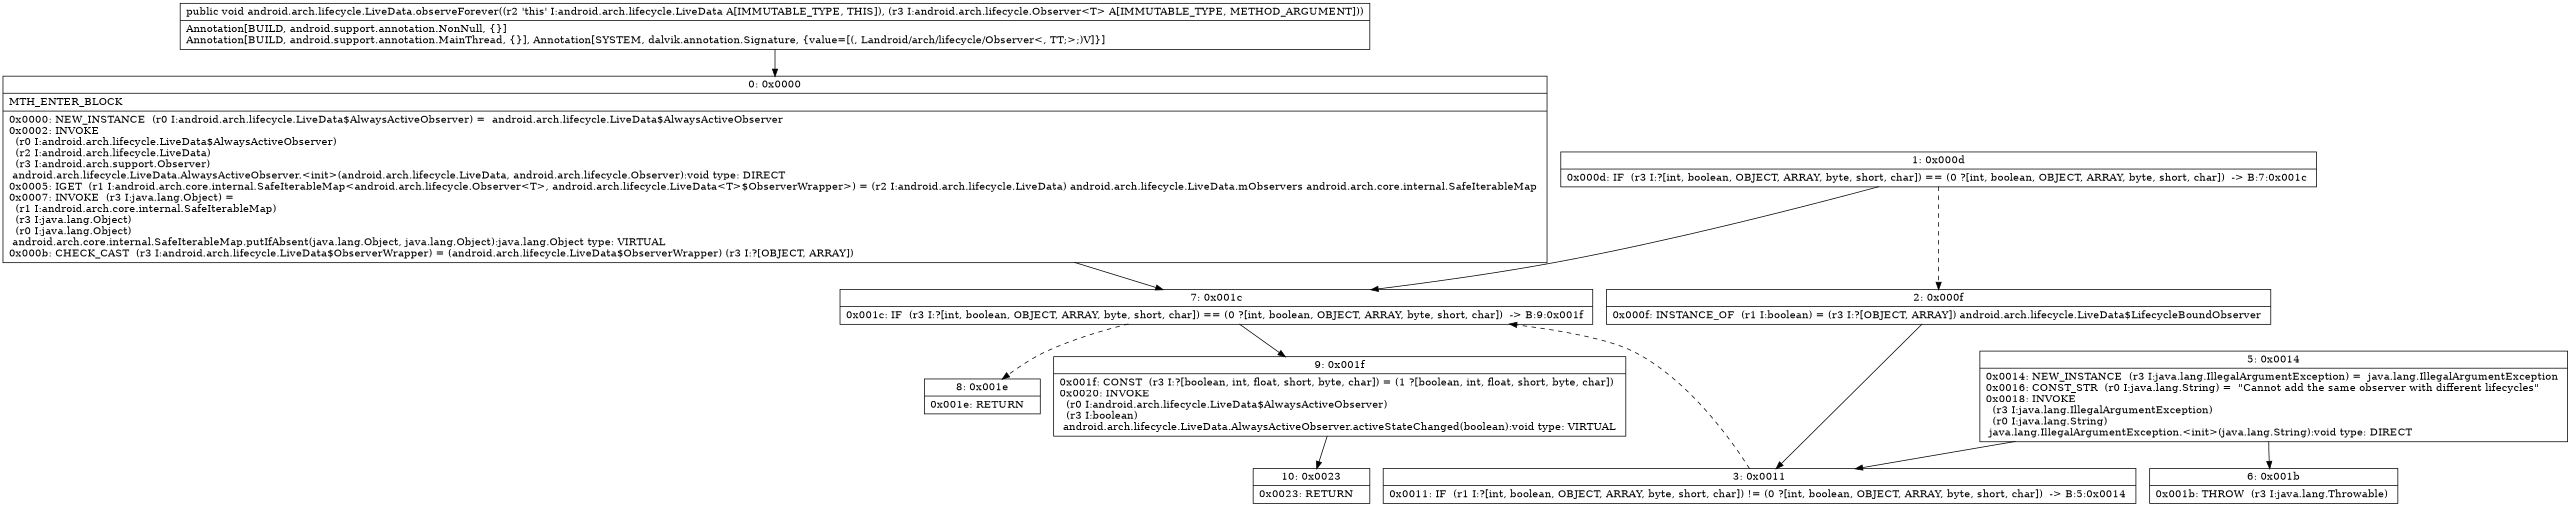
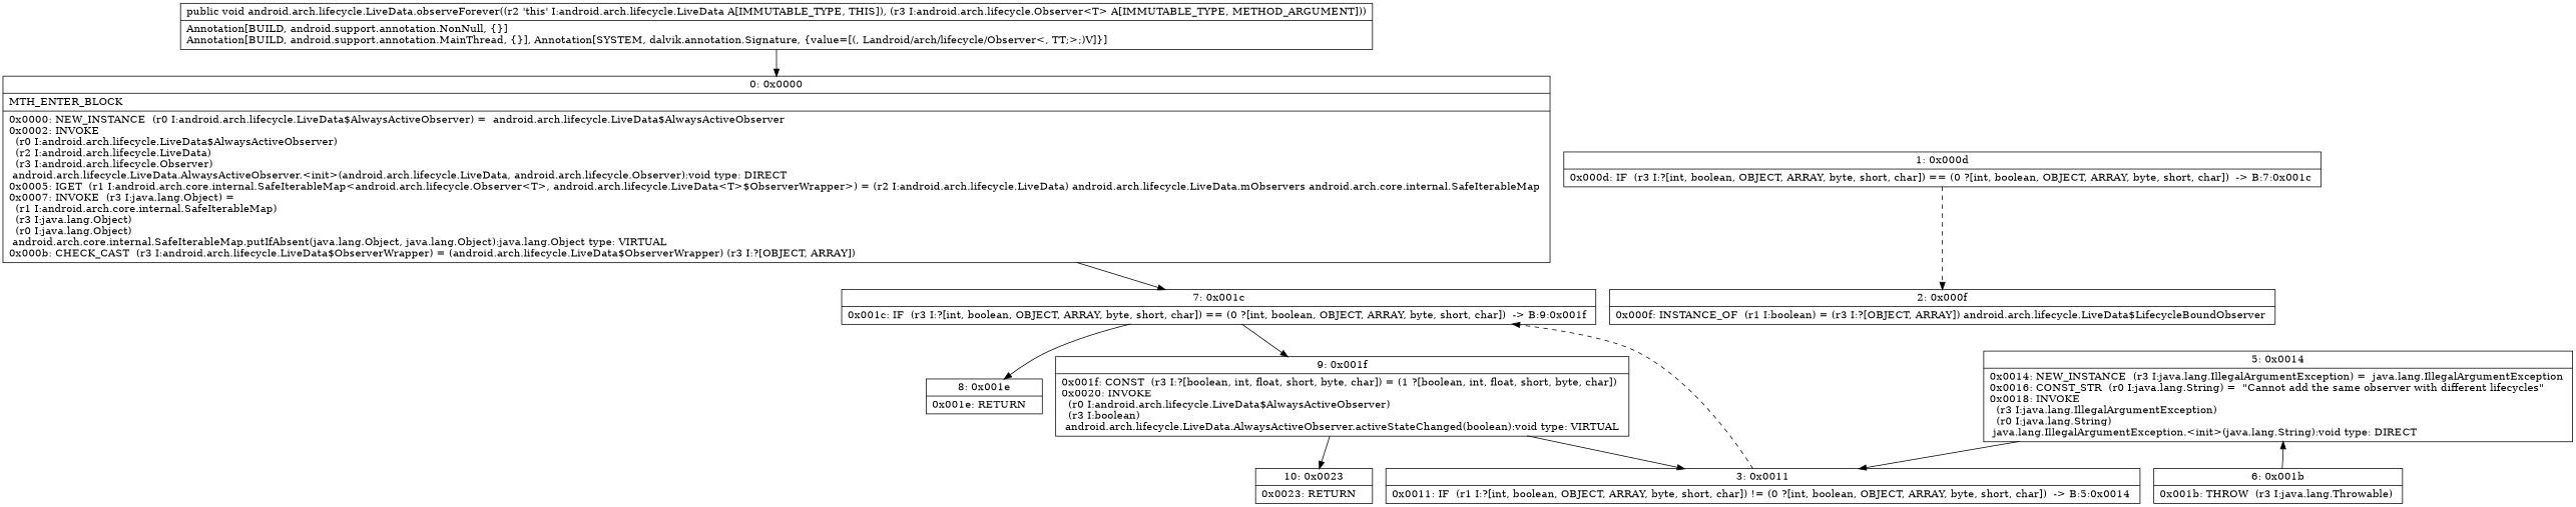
  digraph {
    node [shape=record]
-   n1 [label="{0\:\ 0x0000|MTH_ENTER_BLOCK\l|0x0000: NEW_INSTANCE  (r0 I:android.arch.lifecycle.LiveData$AlwaysActiveObserver) =  android.arch.lifecycle.LiveData$AlwaysActiveObserver \l0x0002: INVOKE  \l  (r0 I:android.arch.lifecycle.LiveData$AlwaysActiveObserver)\l  (r2 I:android.arch.lifecycle.LiveData)\l  (r3 I:android.arch.support.Observer)\l android.arch.lifecycle.LiveData.AlwaysActiveObserver.\<init\>(android.arch.lifecycle.LiveData, android.arch.lifecycle.Observer):void type: DIRECT \l0x0005: IGET  (r1 I:android.arch.core.internal.SafeIterableMap\<android.arch.lifecycle.Observer\<T\>, android.arch.lifecycle.LiveData\<T\>$ObserverWrapper\>) = (r2 I:android.arch.lifecycle.LiveData) android.arch.lifecycle.LiveData.mObservers android.arch.core.internal.SafeIterableMap \l0x0007: INVOKE  (r3 I:java.lang.Object) = \l  (r1 I:android.arch.core.internal.SafeIterableMap)\l  (r3 I:java.lang.Object)\l  (r0 I:java.lang.Object)\l android.arch.core.internal.SafeIterableMap.putIfAbsent(java.lang.Object, java.lang.Object):java.lang.Object type: VIRTUAL \l0x000b: CHECK_CAST  (r3 I:android.arch.lifecycle.LiveData$ObserverWrapper) = (android.arch.lifecycle.LiveData$ObserverWrapper) (r3 I:?[OBJECT, ARRAY]) \l}"]
+   n1 [label="{0\:\ 0x0000|MTH_ENTER_BLOCK\l|0x0000: NEW_INSTANCE  (r0 I:android.arch.lifecycle.LiveData$AlwaysActiveObserver) =  android.arch.lifecycle.LiveData$AlwaysActiveObserver \l0x0002: INVOKE  \l  (r0 I:android.arch.lifecycle.LiveData$AlwaysActiveObserver)\l  (r2 I:android.arch.lifecycle.LiveData)\l  (r3 I:android.arch.lifecycle.Observer)\l android.arch.lifecycle.LiveData.AlwaysActiveObserver.\<init\>(android.arch.lifecycle.LiveData, android.arch.lifecycle.Observer):void type: DIRECT \l0x0005: IGET  (r1 I:android.arch.core.internal.SafeIterableMap\<android.arch.lifecycle.Observer\<T\>, android.arch.lifecycle.LiveData\<T\>$ObserverWrapper\>) = (r2 I:android.arch.lifecycle.LiveData) android.arch.lifecycle.LiveData.mObservers android.arch.core.internal.SafeIterableMap \l0x0007: INVOKE  (r3 I:java.lang.Object) = \l  (r1 I:android.arch.core.internal.SafeIterableMap)\l  (r3 I:java.lang.Object)\l  (r0 I:java.lang.Object)\l android.arch.core.internal.SafeIterableMap.putIfAbsent(java.lang.Object, java.lang.Object):java.lang.Object type: VIRTUAL \l0x000b: CHECK_CAST  (r3 I:android.arch.lifecycle.LiveData$ObserverWrapper) = (android.arch.lifecycle.LiveData$ObserverWrapper) (r3 I:?[OBJECT, ARRAY]) \l}"]
    n2 [label="{7\:\ 0x001c|0x001c: IF  (r3 I:?[int, boolean, OBJECT, ARRAY, byte, short, char]) == (0 ?[int, boolean, OBJECT, ARRAY, byte, short, char])  \-\> B:9:0x001f \l}"]
    n3 [label="{1\:\ 0x000d|0x000d: IF  (r3 I:?[int, boolean, OBJECT, ARRAY, byte, short, char]) == (0 ?[int, boolean, OBJECT, ARRAY, byte, short, char])  \-\> B:7:0x001c \l}"]
    n4 [label="{2\:\ 0x000f|0x000f: INSTANCE_OF  (r1 I:boolean) = (r3 I:?[OBJECT, ARRAY]) android.arch.lifecycle.LiveData$LifecycleBoundObserver \l}"]
    n5 [label="{3\:\ 0x0011|0x0011: IF  (r1 I:?[int, boolean, OBJECT, ARRAY, byte, short, char]) != (0 ?[int, boolean, OBJECT, ARRAY, byte, short, char])  \-\> B:5:0x0014 \l}"]
    n6 [label="{8\:\ 0x001e|0x001e: RETURN   \l}"]
    n7 [label="{9\:\ 0x001f|0x001f: CONST  (r3 I:?[boolean, int, float, short, byte, char]) = (1 ?[boolean, int, float, short, byte, char]) \l0x0020: INVOKE  \l  (r0 I:android.arch.lifecycle.LiveData$AlwaysActiveObserver)\l  (r3 I:boolean)\l android.arch.lifecycle.LiveData.AlwaysActiveObserver.activeStateChanged(boolean):void type: VIRTUAL \l}"]
    n8 [label="{5\:\ 0x0014|0x0014: NEW_INSTANCE  (r3 I:java.lang.IllegalArgumentException) =  java.lang.IllegalArgumentException \l0x0016: CONST_STR  (r0 I:java.lang.String) =  \"Cannot add the same observer with different lifecycles\" \l0x0018: INVOKE  \l  (r3 I:java.lang.IllegalArgumentException)\l  (r0 I:java.lang.String)\l java.lang.IllegalArgumentException.\<init\>(java.lang.String):void type: DIRECT \l}"]
    n9 [label="{6\:\ 0x001b|0x001b: THROW  (r3 I:java.lang.Throwable) \l}"]
    n10 [label="{10\:\ 0x0023|0x0023: RETURN   \l}"]
    n11 [label="{public void android.arch.lifecycle.LiveData.observeForever((r2 'this' I:android.arch.lifecycle.LiveData A[IMMUTABLE_TYPE, THIS]), (r3 I:android.arch.lifecycle.Observer\<T\> A[IMMUTABLE_TYPE, METHOD_ARGUMENT]))  | Annotation[BUILD, android.support.annotation.NonNull, \{\}]\lAnnotation[BUILD, android.support.annotation.MainThread, \{\}], Annotation[SYSTEM, dalvik.annotation.Signature, \{value=[(, Landroid\/arch\/lifecycle\/Observer\<, TT;\>;)V]\}]\l}"]
    n1 -> n2
-   n2 -> n6 [style=dashed]
+   n2 -> n6 [style=solid]
    n2 -> n7
-   n3 -> n2
    n3 -> n4 [style=dashed]
-   n4 -> n5
+   n7 -> n5
    n5 -> n2 [style=dashed]
    n7 -> n10
    n8 -> n5
-   n8 -> n9
+   n9 -> n8
    n11 -> n1
  }
